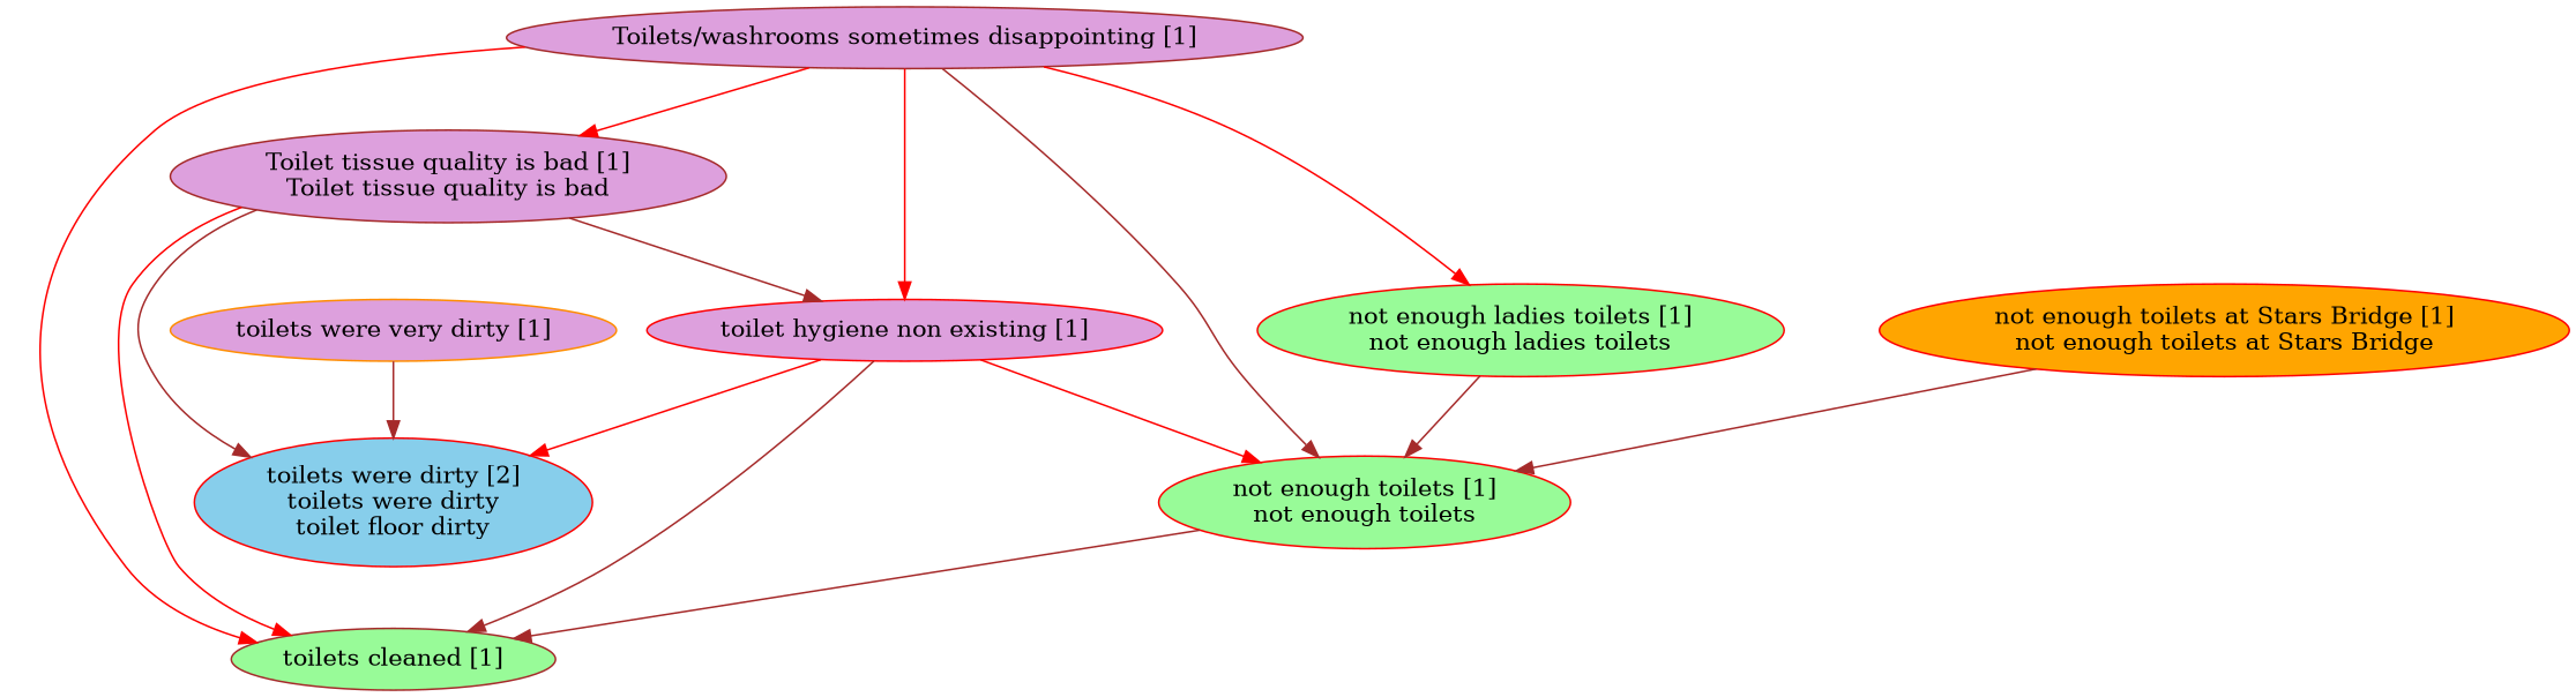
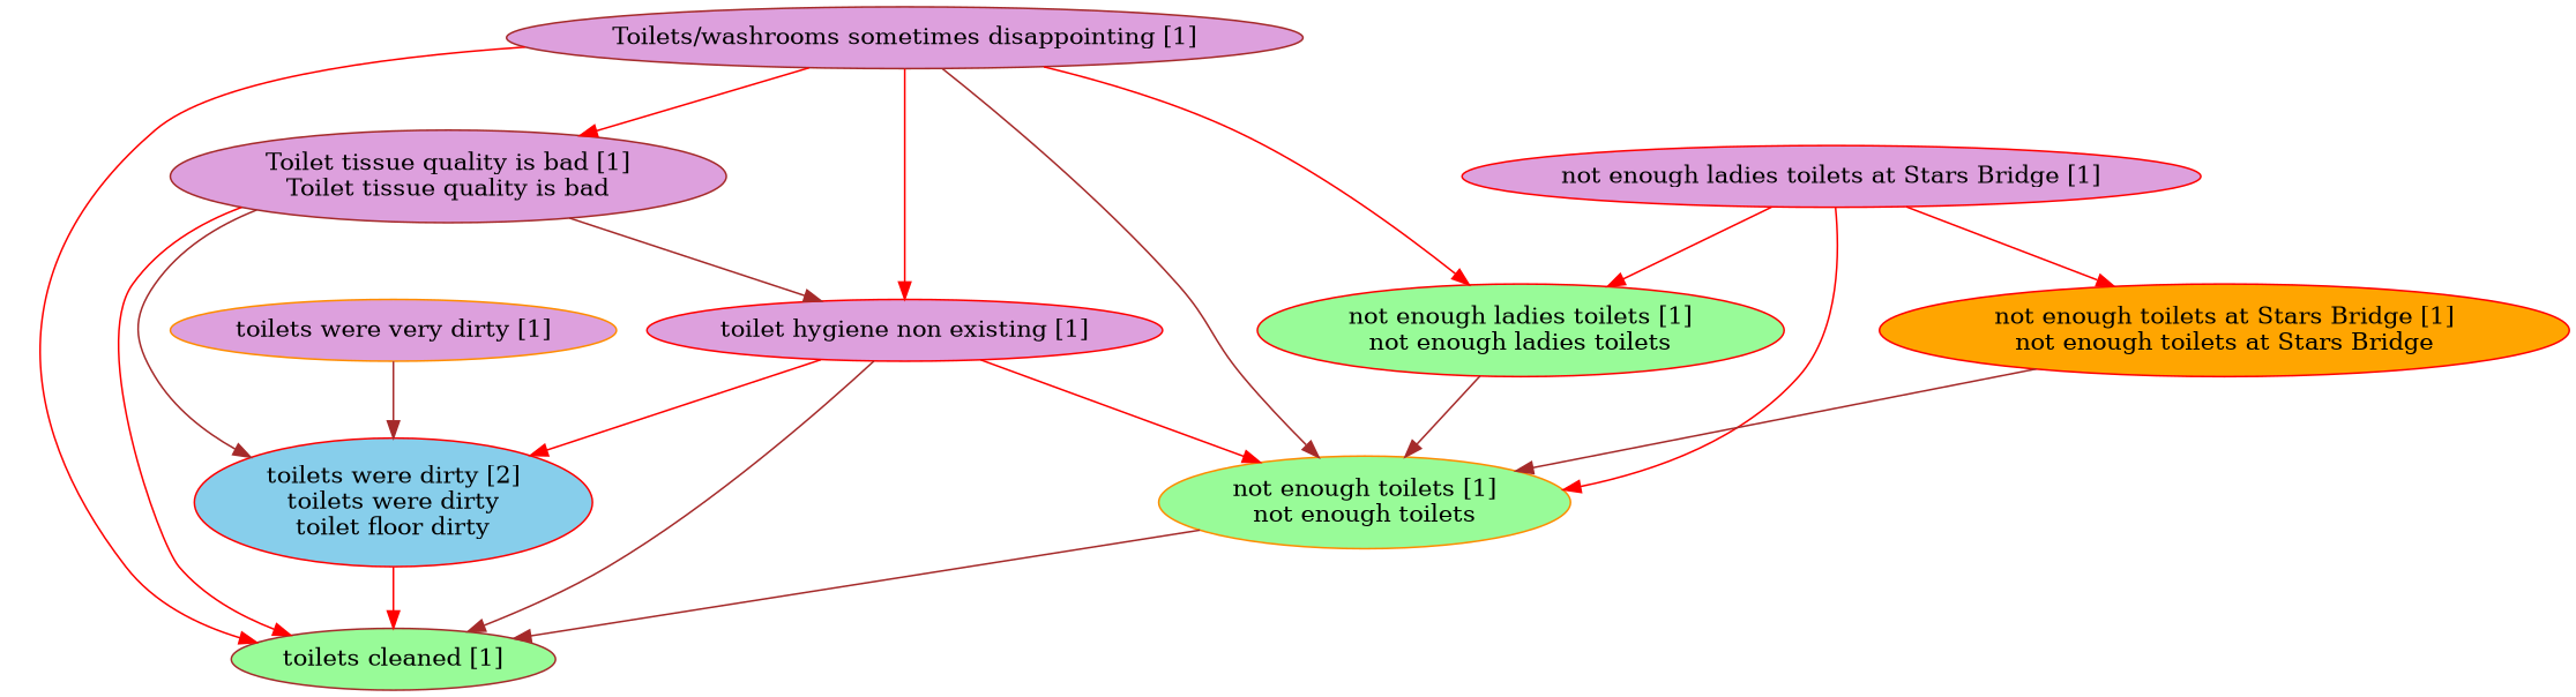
  digraph {
    node [color=red fillcolor=plum style=filled]
    edge [color=red]
    "toilets were dirty [2]\ntoilets were dirty\ntoilet floor dirty" [fillcolor=skyblue]
    "toilets cleaned [1]" [color=brown fillcolor=palegreen]
    "Toilet tissue quality is bad [1]\nToilet tissue quality is bad" [color=brown]
    "toilet hygiene non existing [1]"
    "toilets were very dirty [1]" [color=darkorange]
-   "not enough toilets [1]\nnot enough toilets" [fillcolor=palegreen]
+   "not enough toilets [1]\nnot enough toilets" [color=darkorange fillcolor=palegreen]
    "Toilets/washrooms sometimes disappointing [1]" [color=brown]
    "not enough ladies toilets [1]\nnot enough ladies toilets" [fillcolor=palegreen]
+   "not enough ladies toilets at Stars Bridge [1]"
    "not enough toilets at Stars Bridge [1]\nnot enough toilets at Stars Bridge" [fillcolor=orange]
+   "toilets were dirty [2]\ntoilets were dirty\ntoilet floor dirty" -> "toilets cleaned [1]"
    "Toilet tissue quality is bad [1]\nToilet tissue quality is bad" -> "toilets were dirty [2]\ntoilets were dirty\ntoilet floor dirty" [color=brown]
    "Toilet tissue quality is bad [1]\nToilet tissue quality is bad" -> "toilets cleaned [1]"
    "Toilet tissue quality is bad [1]\nToilet tissue quality is bad" -> "toilet hygiene non existing [1]" [color=brown]
    "toilet hygiene non existing [1]" -> "toilets were dirty [2]\ntoilets were dirty\ntoilet floor dirty"
    "toilet hygiene non existing [1]" -> "toilets cleaned [1]" [color=brown]
    "toilet hygiene non existing [1]" -> "not enough toilets [1]\nnot enough toilets"
    "toilets were very dirty [1]" -> "toilets were dirty [2]\ntoilets were dirty\ntoilet floor dirty" [color=brown]
    "not enough toilets [1]\nnot enough toilets" -> "toilets cleaned [1]" [color=brown]
    "Toilets/washrooms sometimes disappointing [1]" -> "toilets cleaned [1]"
    "Toilets/washrooms sometimes disappointing [1]" -> "Toilet tissue quality is bad [1]\nToilet tissue quality is bad"
    "Toilets/washrooms sometimes disappointing [1]" -> "toilet hygiene non existing [1]"
    "Toilets/washrooms sometimes disappointing [1]" -> "not enough toilets [1]\nnot enough toilets" [color=brown]
    "Toilets/washrooms sometimes disappointing [1]" -> "not enough ladies toilets [1]\nnot enough ladies toilets"
    "not enough ladies toilets [1]\nnot enough ladies toilets" -> "not enough toilets [1]\nnot enough toilets" [color=brown]
+   "not enough ladies toilets at Stars Bridge [1]" -> "not enough toilets [1]\nnot enough toilets"
+   "not enough ladies toilets at Stars Bridge [1]" -> "not enough ladies toilets [1]\nnot enough ladies toilets"
+   "not enough ladies toilets at Stars Bridge [1]" -> "not enough toilets at Stars Bridge [1]\nnot enough toilets at Stars Bridge"
    "not enough toilets at Stars Bridge [1]\nnot enough toilets at Stars Bridge" -> "not enough toilets [1]\nnot enough toilets" [color=brown]
  }
